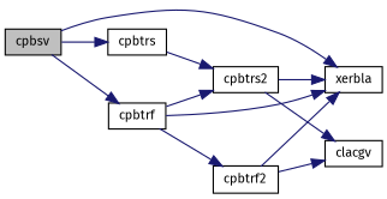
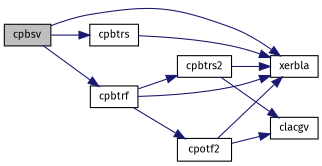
  digraph {
    fontname="Fira Sans"
    rankdir=LR
    node [color=black fillcolor=white fontname="Fira Sans" fontsize=10 shape=record style=filled]
    edge [color=midnightblue fontname="Fira Sans" fontsize=10 labelfontname=Helvetica labelfontsize=10 style=solid]
    n1 [fillcolor=grey75 fontcolor=black height=0.2 label=cpbsv width=0.4]
    n2 [height=0.2 label=cpbtrf width=0.4]
    n3 [height=0.2 label=xerbla width=0.4]
    n4 [height=0.2 label=cpbtrs width=0.4]
    n5 [height=0.2 label=cpbtrs2 width=0.4]
-   n6 [height=0.2 label=cpbtrf2 width=0.4]
+   n6 [height=0.2 label=cpotf2 width=0.4]
    n7 [height=0.2 label=clacgv width=0.4]
    n1 -> n2
    n1 -> n3
    n1 -> n4
    n2 -> n3
    n2 -> n5
    n2 -> n6
-   n4 -> n5
+   n4 -> n3
    n5 -> n3
    n5 -> n7
    n6 -> n3
    n6 -> n7
  }
